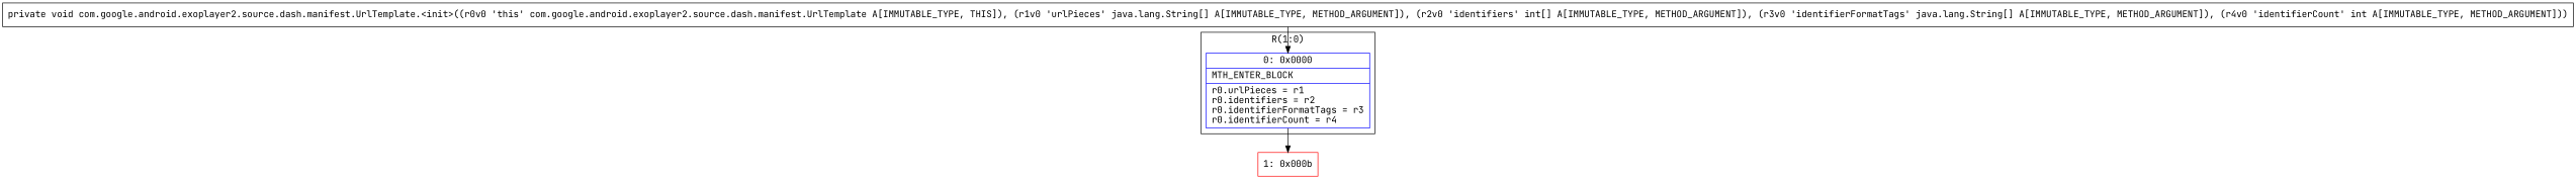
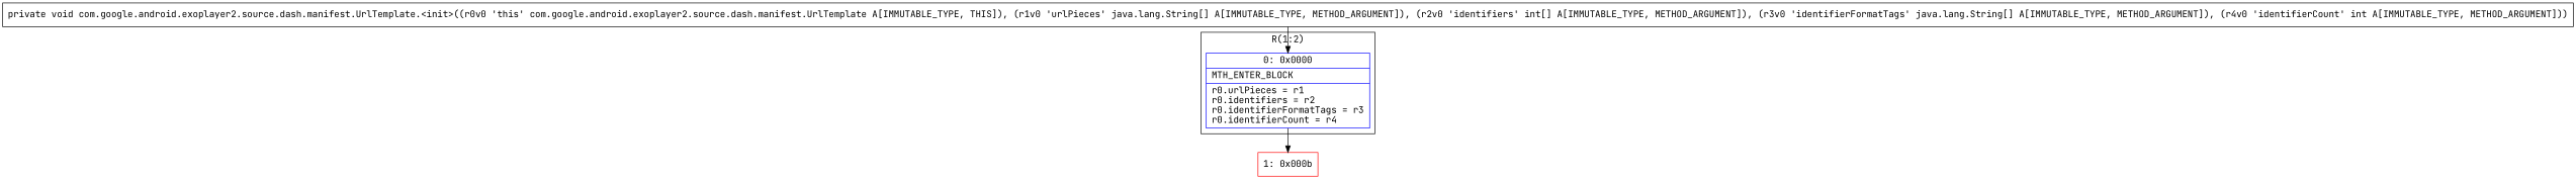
  digraph {
    fontname="JetBrains Mono"
    node [shape=record fontname="JetBrains Mono"]
    edge [fontname="JetBrains Mono"]
    n1 [color=blue label="{0\:\ 0x0000|MTH_ENTER_BLOCK\l|r0.urlPieces = r1\lr0.identifiers = r2\lr0.identifierFormatTags = r3\lr0.identifierCount = r4\l}"]
    n2 [color=red label="{1\:\ 0x000b}"]
    n3 [label="{private void com.google.android.exoplayer2.source.dash.manifest.UrlTemplate.\<init\>((r0v0 'this' com.google.android.exoplayer2.source.dash.manifest.UrlTemplate A[IMMUTABLE_TYPE, THIS]), (r1v0 'urlPieces' java.lang.String[] A[IMMUTABLE_TYPE, METHOD_ARGUMENT]), (r2v0 'identifiers' int[] A[IMMUTABLE_TYPE, METHOD_ARGUMENT]), (r3v0 'identifierFormatTags' java.lang.String[] A[IMMUTABLE_TYPE, METHOD_ARGUMENT]), (r4v0 'identifierCount' int A[IMMUTABLE_TYPE, METHOD_ARGUMENT])) }"]
    subgraph cluster_1 {
-     label="R(1:0)"
+     label="R(1:2)"
      n1
    }
    n1 -> n2
    n3 -> n1
  }
